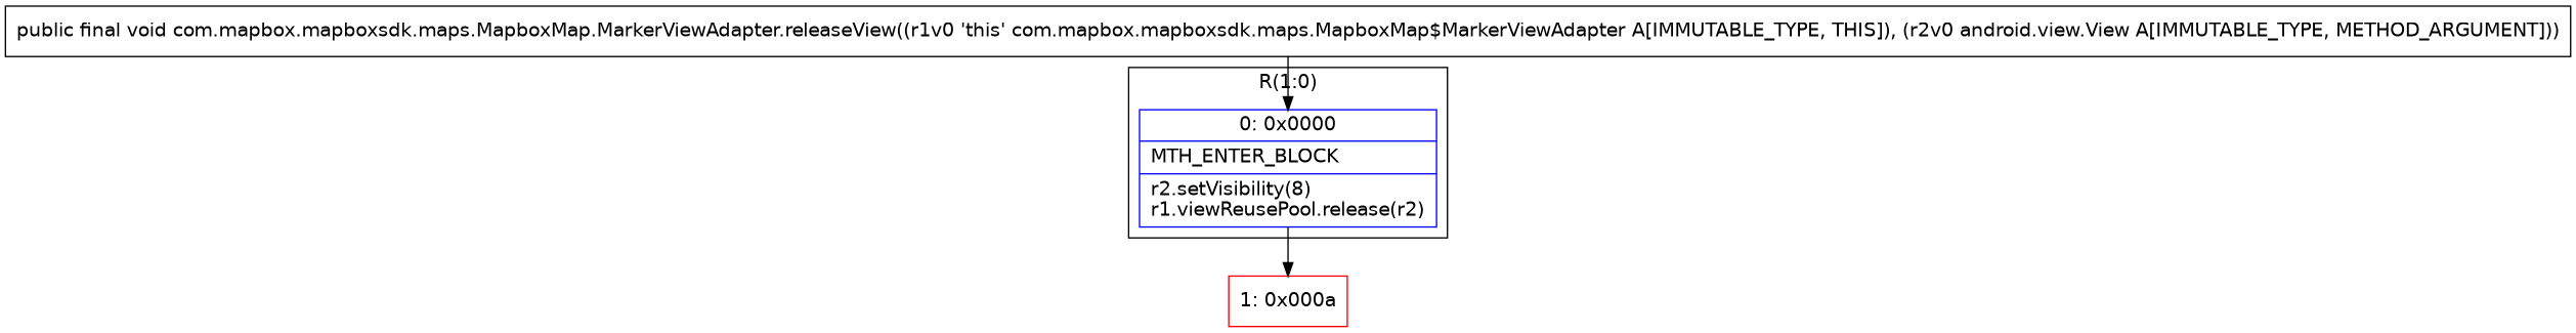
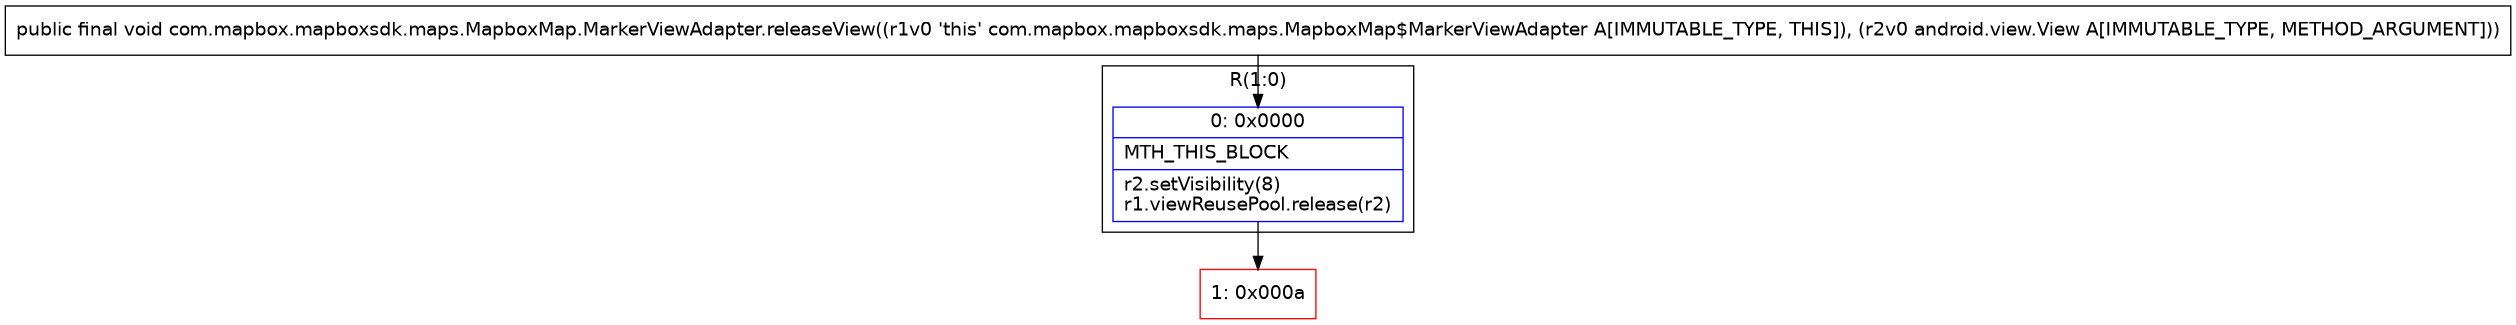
  digraph {
    fontname="DejaVu Sans"
    node [shape=record fontname="DejaVu Sans"]
    edge [fontname="DejaVu Sans"]
-   n1 [color=blue label="{0\:\ 0x0000|MTH_ENTER_BLOCK\l|r2.setVisibility(8)\lr1.viewReusePool.release(r2)\l}"]
+   n1 [color=blue label="{0\:\ 0x0000|MTH_THIS_BLOCK\l|r2.setVisibility(8)\lr1.viewReusePool.release(r2)\l}"]
    n2 [color=red label="{1\:\ 0x000a}"]
    n3 [label="{public final void com.mapbox.mapboxsdk.maps.MapboxMap.MarkerViewAdapter.releaseView((r1v0 'this' com.mapbox.mapboxsdk.maps.MapboxMap$MarkerViewAdapter A[IMMUTABLE_TYPE, THIS]), (r2v0 android.view.View A[IMMUTABLE_TYPE, METHOD_ARGUMENT])) }"]
    subgraph cluster_1 {
      label="R(1:0)"
      n1
    }
    n1 -> n2
    n3 -> n1
  }
